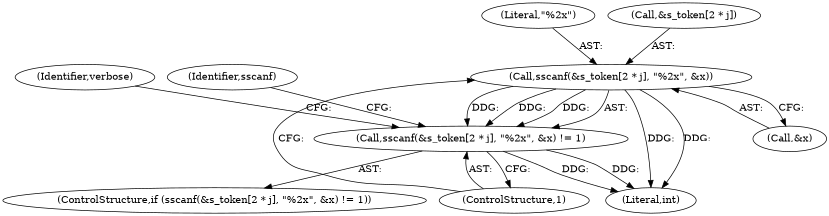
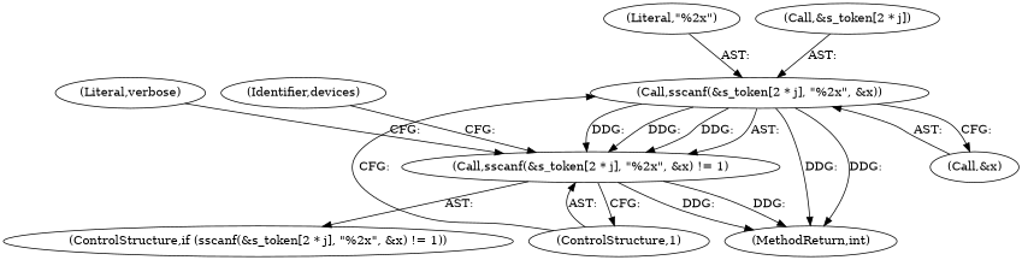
  digraph {
    n1 [label="(Call,sscanf(&s_token[2 * j], \"%2x\", &x))"]
    n2 [label="(Call,sscanf(&s_token[2 * j], \"%2x\", &x) != 1)"]
    n3 [label="(Call,&x)"]
-   n4 [label="(Literal,int)"]
+   n4 [label="(MethodReturn,int)"]
    n5 [label="(ControlStructure,if (sscanf(&s_token[2 * j], \"%2x\", &x) != 1))"]
    n6 [label="(ControlStructure,1)"]
-   n7 [label="(Identifier,verbose)"]
+   n7 [label="(Literal,verbose)"]
    n8 [label="(Literal,\"%2x\")"]
-   n9 [label="(Identifier,sscanf)"]
+   n9 [label="(Identifier,devices)"]
    n10 [label="(Call,&s_token[2 * j])"]
    n1 -> n2 [label="AST: "]
    n1 -> n2 [label="DDG: "]
    n1 -> n2 [label="DDG: "]
    n1 -> n2 [label="DDG: "]
    n1 -> n3 [label="CFG: "]
    n1 -> n4 [label="DDG: "]
    n1 -> n4 [label="DDG: "]
    n2 -> n4 [label="DDG: "]
    n2 -> n4 [label="DDG: "]
    n2 -> n5 [label="AST: "]
    n2 -> n6 [label="CFG: "]
    n3 -> n1 [label="AST: "]
    n6 -> n1 [label="CFG: "]
    n6 -> n2 [label="AST: "]
    n7 -> n2 [label="CFG: "]
    n8 -> n1 [label="AST: "]
    n9 -> n2 [label="CFG: "]
    n10 -> n1 [label="AST: "]
  }
